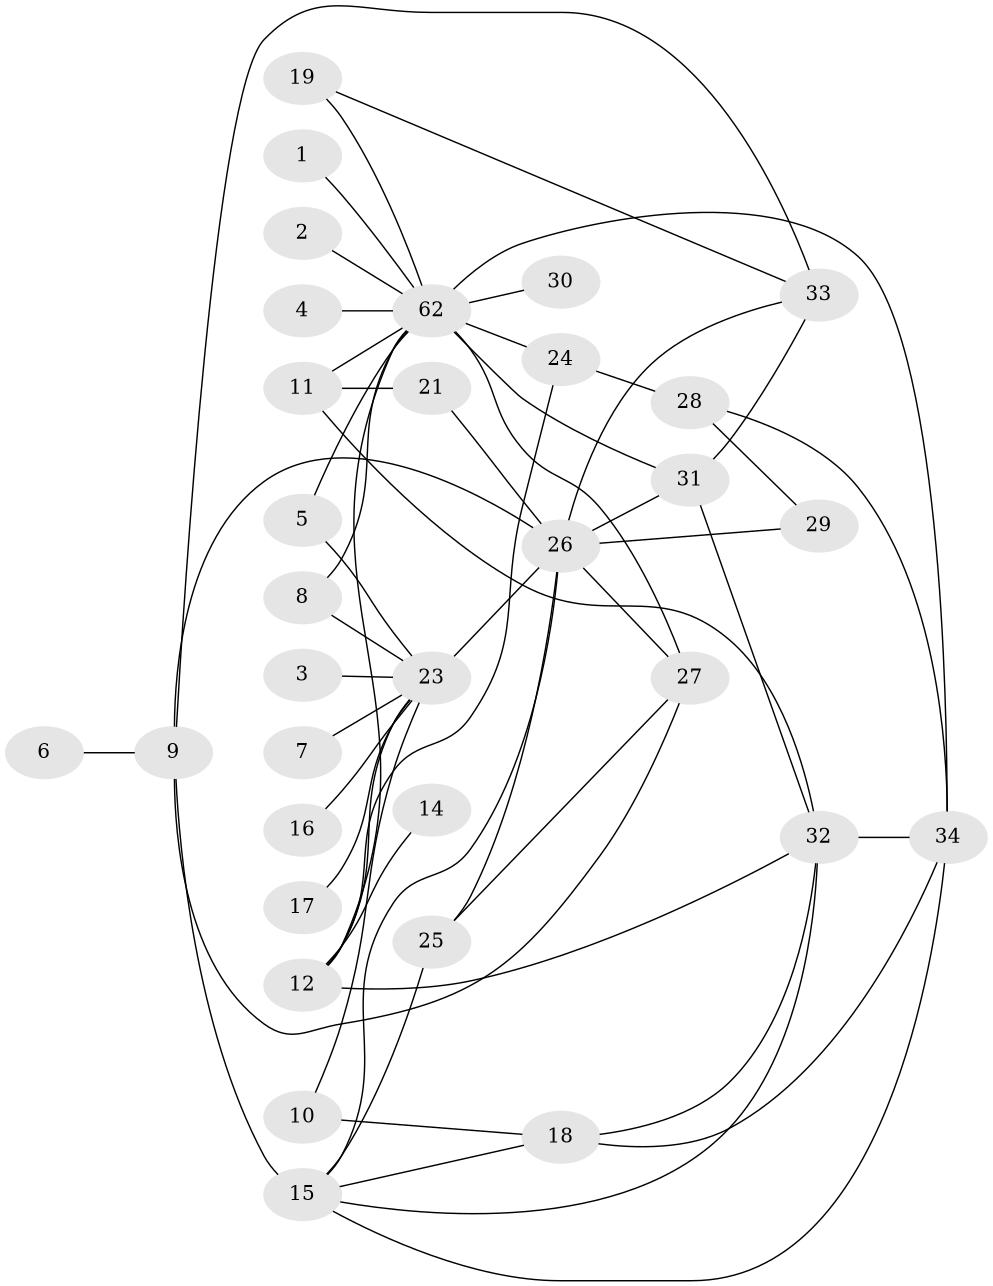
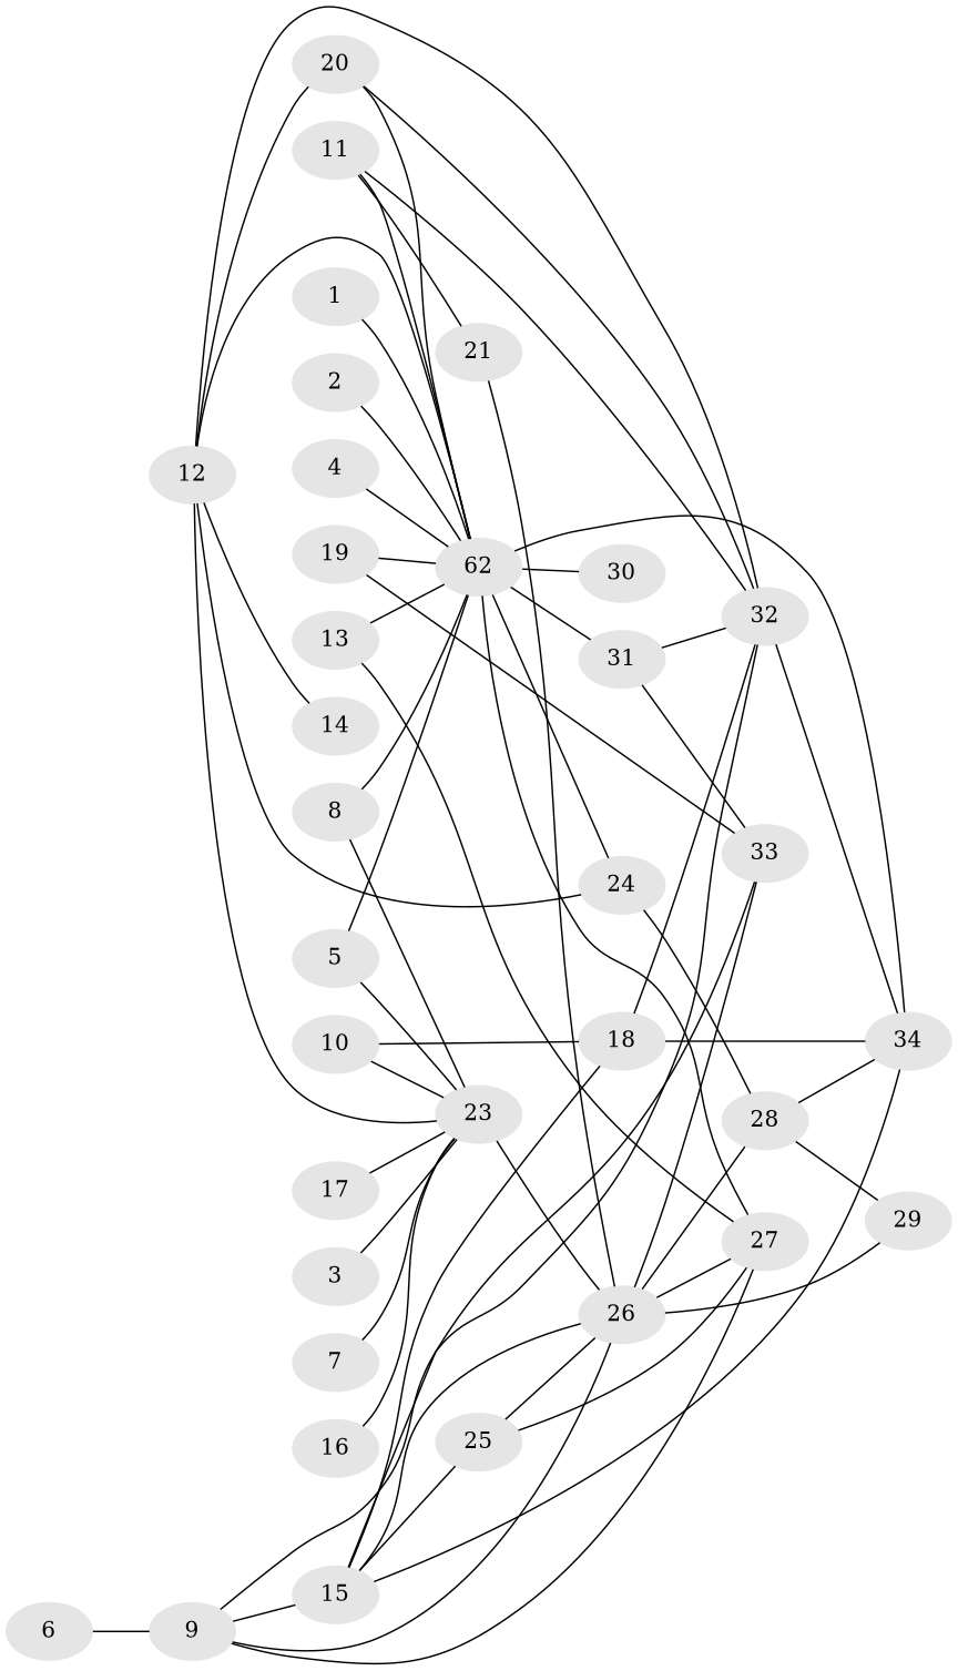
  graph {
    rankdir=LR
    node [color=gray90 style=filled]
    edge [weight=1.0]
    n1 [label=62]
    1
    27
    24
    34
    30
    31
    2
    3
    23
    26
    4
    5
    6
    9
    15
    33
    7
    8
    18
    32
    25
    29
    10
    11
    21
    12
    14
+   20
    28
+   13
    16
    17
    19
    n1 -- 27 [weight=2.0]
    n1 -- 24
    n1 -- 34
    n1 -- 30
    n1 -- 31
    1 -- n1
    24 -- 28
    31 -- 33
    31 -- 32
    2 -- n1
    3 -- 23
    23 -- 26
    26 -- 27
-   26 -- 31
+   26 -- 28
    26 -- 33
    26 -- 29
    4 -- n1
    5 -- n1
    5 -- 23
    6 -- 9
    9 -- 27
    9 -- 26
    9 -- 15
    9 -- 33
    15 -- 34
    15 -- 26
    15 -- 18
    15 -- 32
    15 -- 25
    7 -- 23
    8 -- n1
    8 -- 23
    18 -- 34
    18 -- 32
    32 -- 34
    25 -- 27
    25 -- 26
    10 -- 23
    10 -- 18
    11 -- n1
    11 -- 32 [weight=2.0]
    11 -- 21
    21 -- 26
    12 -- n1
    12 -- 24
    12 -- 23
    12 -- 32
    12 -- 14
+   12 -- 20
+   20 -- n1
+   20 -- 32
    28 -- 34
    28 -- 29
+   13 -- n1
+   13 -- 27
    16 -- 23
    17 -- 23
    19 -- n1
    19 -- 33
  }
